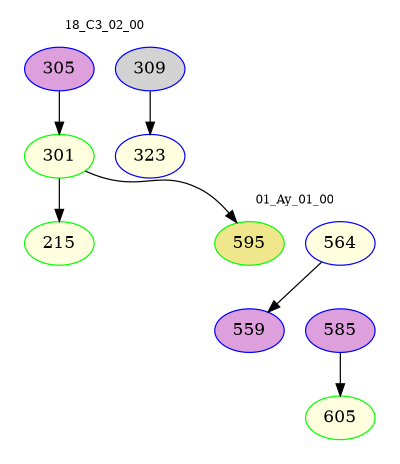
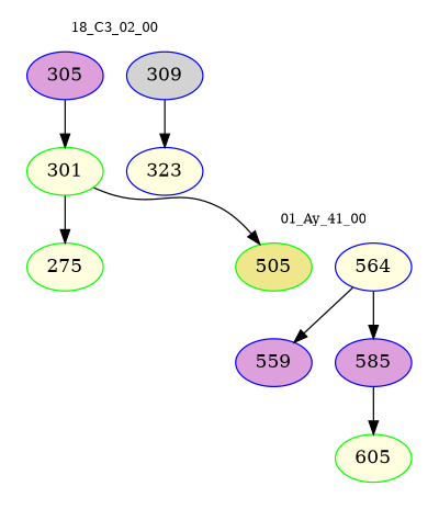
  digraph {
    node [color=blue fillcolor=lightyellow style=filled]
    edge [color=black]
    n1 [label=564]
    n2 [fillcolor=plum label=559]
    n3 [fillcolor=plum label=585]
    n4 [color=green label=605]
-   n5 [color=green fillcolor=khaki label=595]
+   n5 [color=green fillcolor=khaki label=505]
    n6 [fillcolor=lightgrey label=309]
    n7 [fillcolor=plum label=305]
    n8 [label=323]
    n9 [color=green label=301]
-   n10 [color=green label=215]
+   n10 [color=green label=275]
    subgraph cluster_1 {
      color=white
      fontsize=10
-     label="01_Ay_01_00"
+     label="01_Ay_41_00"
      n1
      n2
      n3
      n4
      n5
    }
    subgraph cluster_2 {
      color=white
      fontsize=10
      label="18_C3_02_00"
      n6
      n7
      n8
      n9
      n10
    }
    n1 -> n2
+   n1 -> n3
    n3 -> n4
    n6 -> n8
    n7 -> n9
    n9 -> n5
    n9 -> n10
  }
